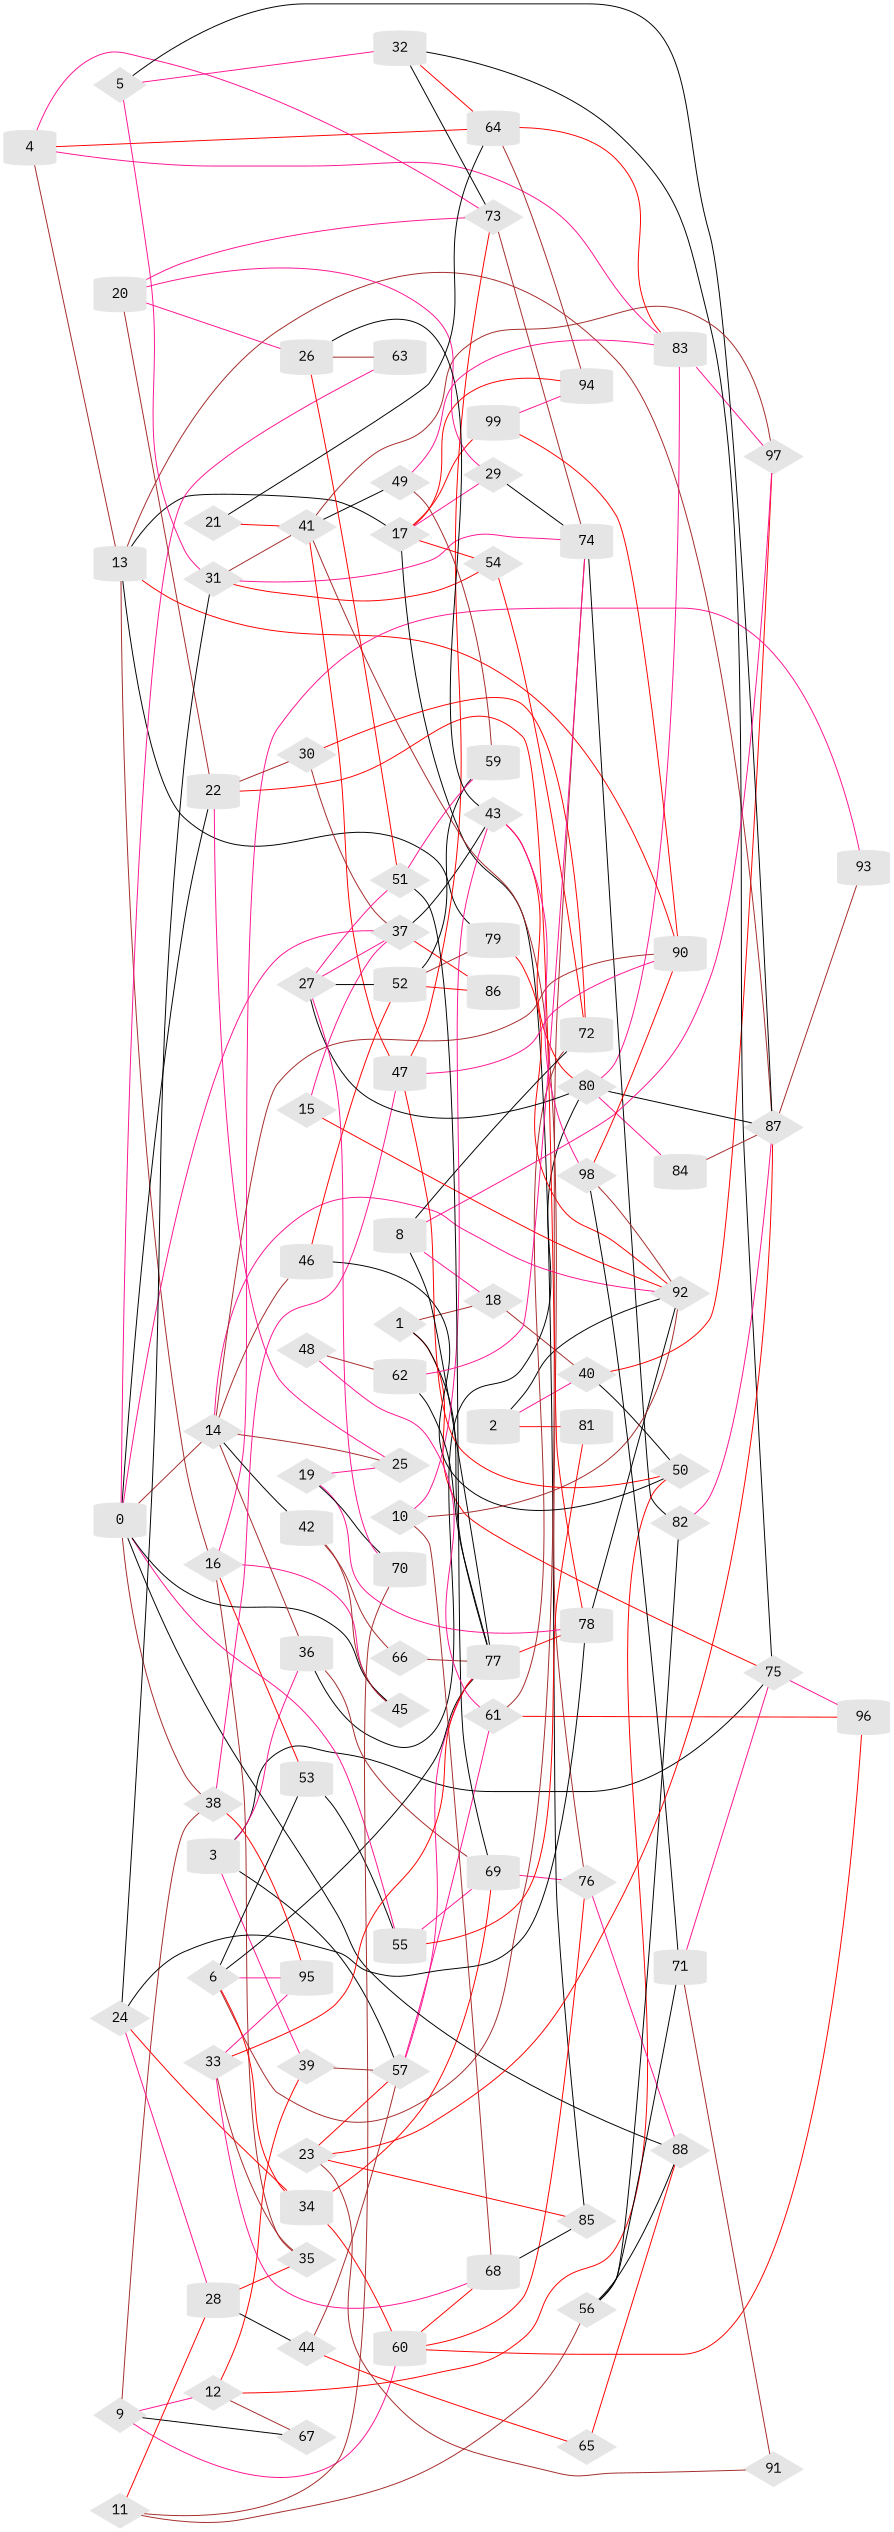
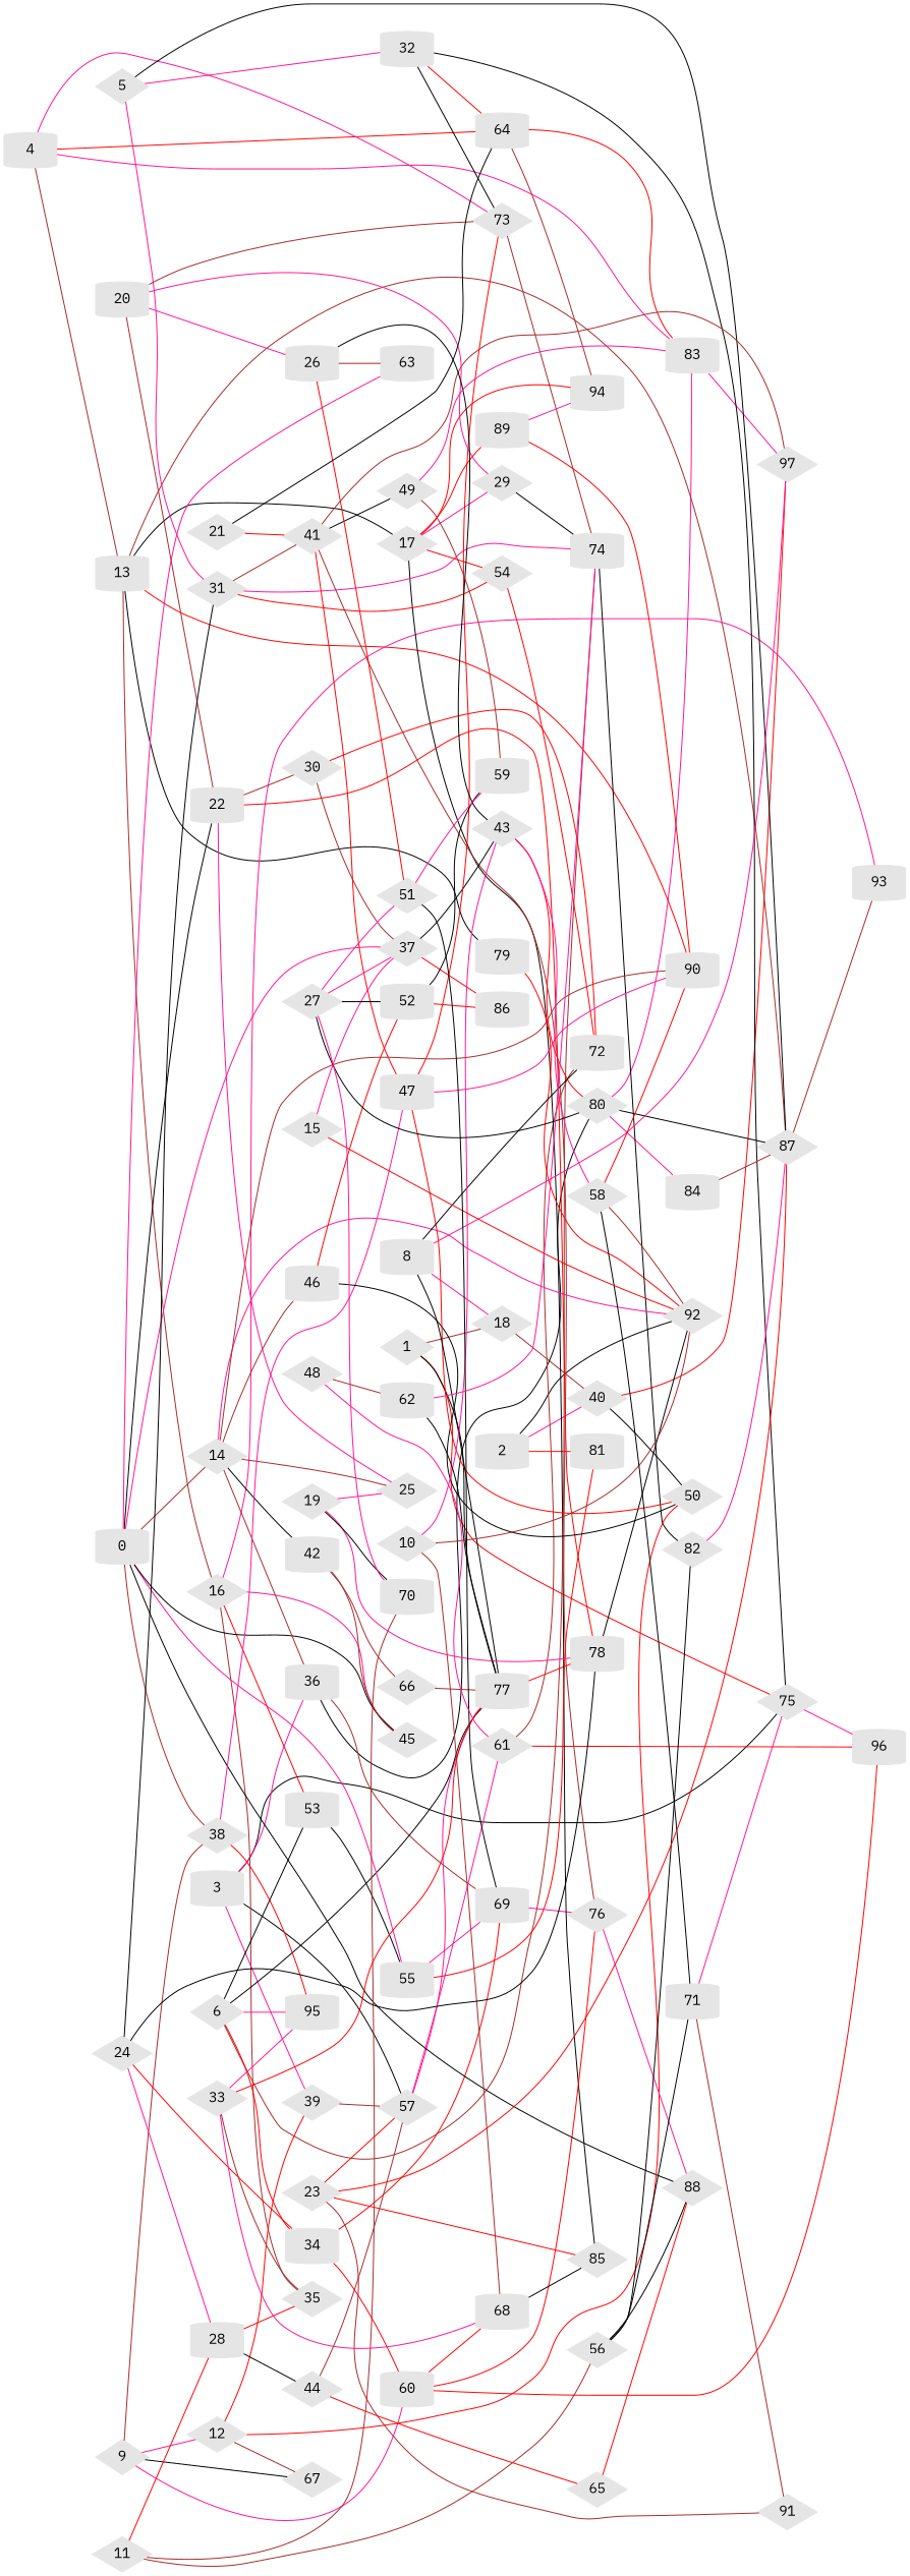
  graph {
    fontname="IBM Plex Mono"
    rankdir=LR
    node [color=gray90 fontname="IBM Plex Mono" shape=diamond style=filled]
    edge [color=deeppink fontname="IBM Plex Mono"]
    1
    18
    75
    77 [shape=cylinder]
    40
    96 [shape=cylinder]
    78 [shape=cylinder]
    2 [shape=cylinder]
    81 [shape=cylinder]
    92
    97
    50
    3 [shape=cylinder]
    36 [shape=cylinder]
    39
    57
    80
    69 [shape=cylinder]
    61
    4 [shape=cylinder]
    13 [shape=cylinder]
    64 [shape=cylinder]
    73
    83 [shape=cylinder]
    87
    16
    17
    79 [shape=cylinder]
    90 [shape=cylinder]
    94 [shape=cylinder]
    74 [shape=cylinder]
    5
    31
    32 [shape=cylinder]
    54
    41
    93 [shape=cylinder]
    6
    34 [shape=cylinder]
    53 [shape=cylinder]
    95 [shape=cylinder]
    60 [shape=cylinder]
    55 [shape=cylinder]
    82
    n45 [label=0 shape=cylinder]
    14
    22 [shape=cylinder]
    37
    38
    45
    63 [shape=cylinder]
    88
    25
    42 [shape=cylinder]
    46 [shape=cylinder]
    30
    43
    86 [shape=cylinder]
    47 [shape=cylinder]
    8 [shape=cylinder]
    72 [shape=cylinder]
    9
    12
    67
    68 [shape=cylinder]
    76
    10
-   58 [label=98]
+   58
    85
    28 [shape=cylinder]
    11
    56
    70 [shape=cylinder]
    35
    44
    71 [shape=cylinder]
    29
-   89 [shape=cylinder label=99]
+   89 [shape=cylinder]
    66
    52 [shape=cylinder]
    15
    19
    20 [shape=cylinder]
    26 [shape=cylinder]
    51
    21
    49
    23
    91
    24
    59 [shape=cylinder]
    27
    84 [shape=cylinder]
    65
    33
    48
    62 [shape=cylinder]
    1 -- 18 [color=brown]
    1 -- 75 [color=red]
    1 -- 77 [color=black]
    18 -- 40 [color=brown]
    75 -- 96
    77 -- 78 [color=red]
    40 -- 97 [color=red]
    40 -- 50 [color=black]
    78 -- 92 [color=black]
    2 -- 40
    2 -- 81 [color=red]
    2 -- 92 [color=black]
    3 -- 75 [color=black]
    3 -- 36
    3 -- 39
    3 -- 57 [color=black]
    36 -- 80 [color=black]
    36 -- 69 [color=brown]
    39 -- 57 [color=brown]
    57 -- 77
    57 -- 61
    80 -- 83
    80 -- 87 [color=black]
    80 -- 84
    69 -- 76
    61 -- 96 [color=red]
    61 -- 72 [color=brown]
    4 -- 13 [color=brown]
    4 -- 64 [color=red]
    4 -- 73
    4 -- 83
    13 -- 87 [color=brown]
    13 -- 16 [color=brown]
    13 -- 17 [color=black]
    13 -- 79 [color=black]
    13 -- 90 [color=red]
    64 -- 83 [color=red]
    64 -- 94 [color=brown]
    73 -- 74 [color=brown]
    83 -- 97
    87 -- 93 [color=brown]
    16 -- 93
    16 -- 53 [color=red]
    16 -- 45
    16 -- 35 [color=brown]
    17 -- 94 [color=red]
    17 -- 54 [color=red]
    17 -- 85 [color=black]
    17 -- 29
    17 -- 89 [color=red]
    79 -- 92 [color=red]
    74 -- 82 [color=black]
    5 -- 87 [color=black]
    5 -- 31
    5 -- 32
    31 -- 74
    31 -- 54 [color=red]
    31 -- 41 [color=brown]
    32 -- 75 [color=black]
    32 -- 64 [color=red]
    32 -- 73 [color=black]
    54 -- 72 [color=red]
    41 -- 97 [color=brown]
    41 -- 47 [color=red]
    41 -- 76 [color=brown]
    41 -- 49 [color=black]
    6 -- 77 [color=black]
    6 -- 74 [color=brown]
    6 -- 34 [color=red]
    6 -- 53 [color=black]
    6 -- 95
    34 -- 69 [color=red]
    34 -- 60 [color=red]
    53 -- 55 [color=black]
    60 -- 96 [color=red]
    60 -- 68 [color=red]
    60 -- 76 [color=red]
    55 -- 81 [color=red]
    55 -- 69
    82 -- 87
    n45 -- 55
    n45 -- 14 [color=brown]
    n45 -- 22 [color=black]
    n45 -- 37
    n45 -- 38 [color=brown]
    n45 -- 45 [color=black]
    n45 -- 63
    n45 -- 88 [color=black]
    14 -- 92
    14 -- 36 [color=brown]
    14 -- 90 [color=brown]
    14 -- 25 [color=brown]
    14 -- 42 [color=black]
    14 -- 46 [color=brown]
    22 -- 78 [color=red]
    22 -- 25
    22 -- 30 [color=brown]
    37 -- 43 [color=black]
    37 -- 86 [color=red]
    38 -- 95 [color=red]
    38 -- 47
    42 -- 45 [color=brown]
    42 -- 66 [color=brown]
    46 -- 50 [color=black]
    46 -- 52 [color=red]
    30 -- 37 [color=brown]
    30 -- 72 [color=red]
    43 -- 80 [color=red]
    43 -- 58
    47 -- 50 [color=red]
    47 -- 73 [color=red]
    47 -- 90
    8 -- 18
    8 -- 77 [color=black]
    8 -- 97
    8 -- 72 [color=black]
    9 -- 60
    9 -- 38 [color=brown]
    9 -- 12
    9 -- 67 [color=black]
    12 -- 50 [color=red]
    12 -- 39 [color=red]
    12 -- 67 [color=brown]
    68 -- 85 [color=black]
    76 -- 88
    10 -- 92 [color=brown]
    10 -- 43
    10 -- 68 [color=brown]
    58 -- 92 [color=brown]
    58 -- 90 [color=red]
    58 -- 71 [color=black]
    28 -- 35 [color=red]
    28 -- 44 [color=black]
    11 -- 28 [color=red]
    11 -- 56 [color=brown]
    11 -- 70 [color=brown]
    56 -- 82 [color=black]
    56 -- 88 [color=black]
    56 -- 71 [color=black]
    44 -- 57 [color=brown]
    44 -- 65 [color=red]
    71 -- 75
    71 -- 91 [color=brown]
    29 -- 74 [color=black]
    89 -- 90 [color=red]
    89 -- 94
    66 -- 77 [color=brown]
-   52 -- 79 [color=brown]
    52 -- 86 [color=red]
    52 -- 59 [color=black]
    15 -- 92 [color=red]
    15 -- 37
    19 -- 78
    19 -- 25
    19 -- 70 [color=black]
-   20 -- 73
+   20 -- 73 [color=brown]
    20 -- 22 [color=brown]
    20 -- 29
    20 -- 26
    26 -- 63 [color=brown]
    26 -- 43 [color=black]
    26 -- 51 [color=red]
    51 -- 69 [color=black]
    51 -- 59
    21 -- 64 [color=black]
    21 -- 41 [color=red]
    49 -- 83
    49 -- 59 [color=brown]
    23 -- 57 [color=red]
    23 -- 87 [color=red]
    23 -- 85 [color=red]
    23 -- 91 [color=brown]
    24 -- 78 [color=black]
    24 -- 31 [color=black]
    24 -- 34 [color=red]
    24 -- 28
    27 -- 80 [color=black]
    27 -- 37
    27 -- 70
    27 -- 52 [color=black]
    27 -- 51
    84 -- 87 [color=brown]
    65 -- 88 [color=red]
    33 -- 77 [color=red]
    33 -- 95
    33 -- 68
    33 -- 35 [color=brown]
    48 -- 61
    48 -- 62 [color=brown]
    62 -- 77 [color=black]
    62 -- 74
  }
